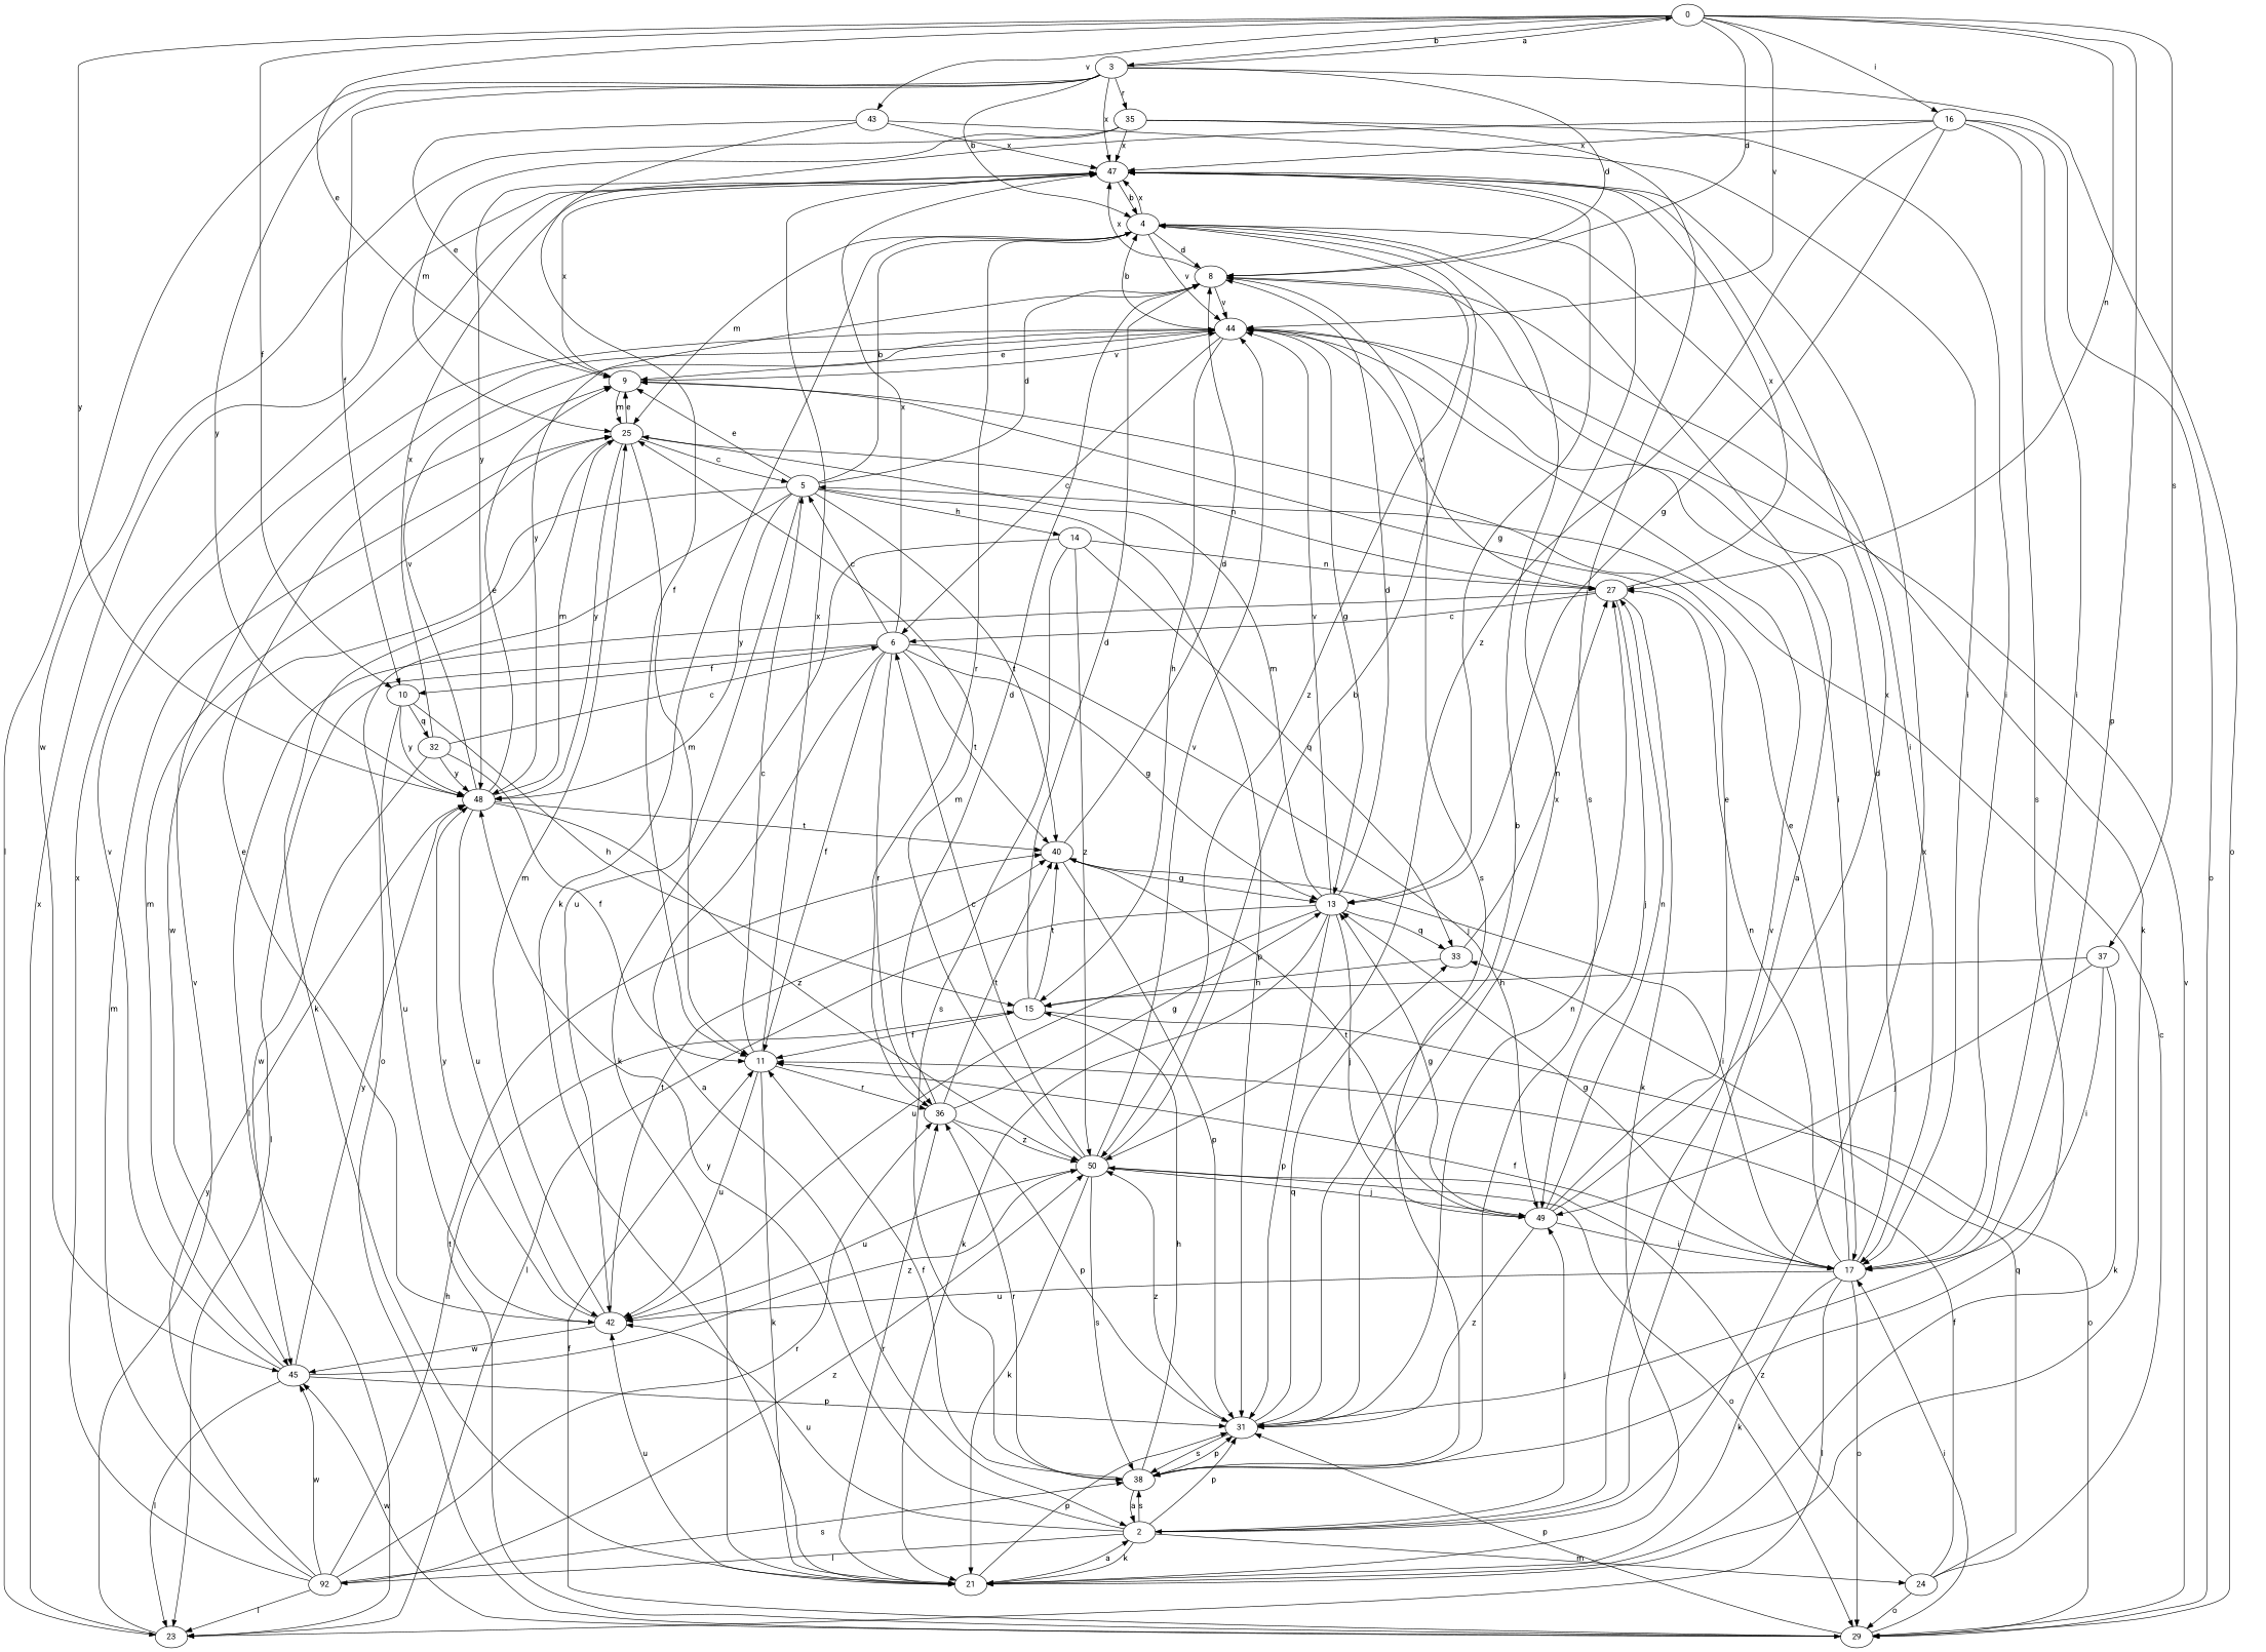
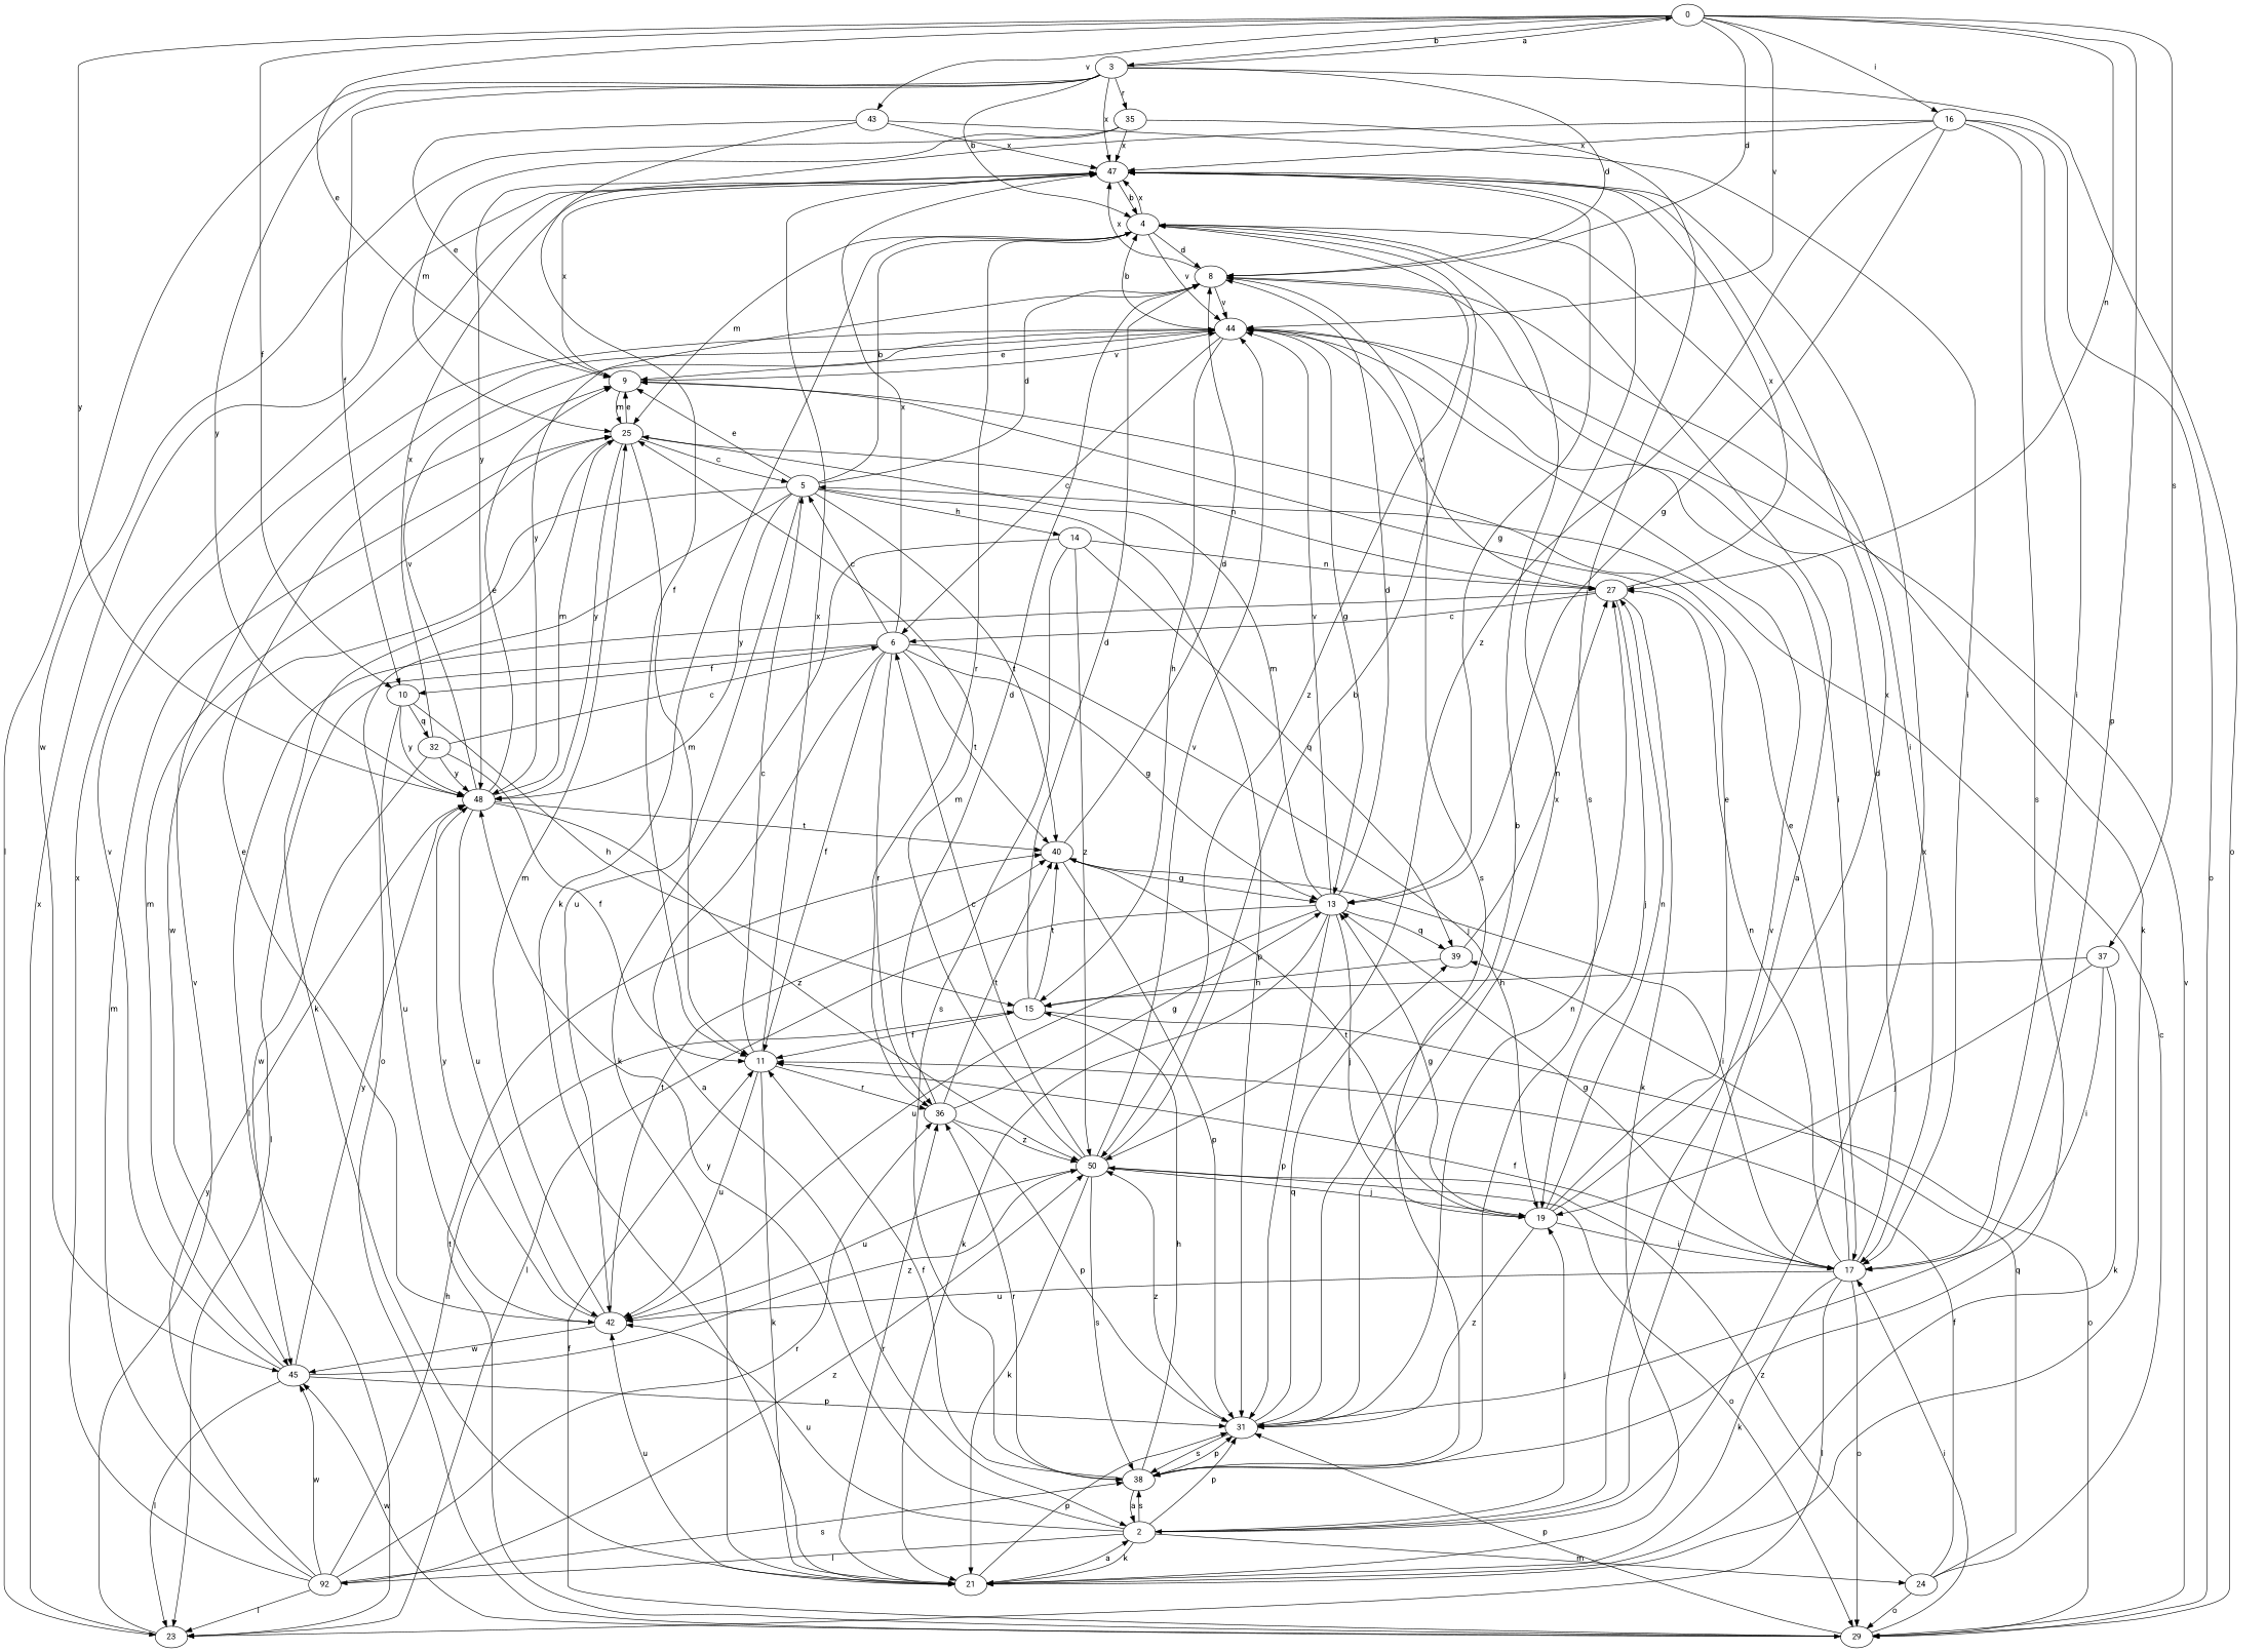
  strict digraph {
    fontname=Roboto
    node [fontname=Roboto]
    edge [fontname=Roboto]
    0
    3
    8
    9
    10
    16
    27
    31
    37
    43
    44
    48
    47
    4
    23
    29
    35
    21
    38
    25
    42
    15
    32
    17
    50
    13
-   19 [label=49]
+   19
    6
-   33
+   33 [label=39]
    11
    40
    2
    n33 [label=92]
    24
    36
    45
    5
    14
    0 -> 3 [label=b]
    0 -> 8 [label=d]
    0 -> 9 [label=e]
    0 -> 10 [label=f]
    0 -> 16 [label=i]
    0 -> 27 [label=n]
    0 -> 31 [label=p]
    0 -> 37 [label=s]
    0 -> 43 [label=v]
    0 -> 44 [label=v]
    0 -> 48 [label=y]
    3 -> 0 [label=a]
    3 -> 8 [label=d]
    3 -> 10 [label=f]
    3 -> 48 [label=y]
    3 -> 47 [label=x]
    3 -> 4 [label=b]
    3 -> 23 [label=l]
    3 -> 29 [label=o]
    3 -> 35 [label=r]
    8 -> 44 [label=v]
    8 -> 48 [label=y]
    8 -> 47 [label=x]
    8 -> 21 [label=k]
    8 -> 38 [label=s]
    9 -> 44 [label=v]
    9 -> 47 [label=x]
    9 -> 25 [label=m]
    10 -> 48 [label=y]
    10 -> 42 [label=u]
    10 -> 15 [label=h]
    10 -> 32 [label=q]
    16 -> 48 [label=y]
    16 -> 47 [label=x]
    16 -> 29 [label=o]
    16 -> 38 [label=s]
    16 -> 17 [label=i]
    16 -> 50 [label=z]
    16 -> 13 [label=g]
    27 -> 44 [label=v]
    27 -> 47 [label=x]
    27 -> 23 [label=l]
    27 -> 21 [label=k]
    27 -> 19 [label=j]
    27 -> 6 [label=c]
    31 -> 27 [label=n]
    31 -> 47 [label=x]
    31 -> 4 [label=b]
    31 -> 38 [label=s]
    31 -> 50 [label=z]
    31 -> 33 [label=q]
    37 -> 21 [label=k]
    37 -> 15 [label=h]
    37 -> 17 [label=i]
    37 -> 19 [label=j]
    43 -> 9 [label=e]
    43 -> 47 [label=x]
    43 -> 17 [label=i]
    43 -> 11 [label=f]
    44 -> 9 [label=e]
    44 -> 4 [label=b]
    44 -> 15 [label=h]
    44 -> 17 [label=i]
    44 -> 13 [label=g]
    44 -> 6 [label=c]
    48 -> 9 [label=e]
    48 -> 44 [label=v]
    48 -> 25 [label=m]
    48 -> 42 [label=u]
    48 -> 50 [label=z]
    48 -> 40 [label=t]
    47 -> 4 [label=b]
    47 -> 13 [label=g]
    4 -> 8 [label=d]
    4 -> 44 [label=v]
    4 -> 47 [label=x]
    4 -> 21 [label=k]
    4 -> 25 [label=m]
    4 -> 17 [label=i]
    4 -> 50 [label=z]
    4 -> 2 [label=a]
    4 -> 36 [label=r]
    23 -> 44 [label=v]
    23 -> 47 [label=x]
    29 -> 31 [label=p]
    29 -> 44 [label=v]
    29 -> 17 [label=i]
    29 -> 11 [label=f]
    29 -> 40 [label=t]
    29 -> 45 [label=w]
    35 -> 47 [label=x]
    35 -> 38 [label=s]
    35 -> 25 [label=m]
-   35 -> 17 [label=i]
    35 -> 45 [label=w]
    21 -> 31 [label=p]
    21 -> 42 [label=u]
    21 -> 2 [label=a]
    21 -> 36 [label=r]
    38 -> 31 [label=p]
    38 -> 15 [label=h]
    38 -> 11 [label=f]
    38 -> 2 [label=a]
    38 -> 36 [label=r]
    25 -> 9 [label=e]
    25 -> 27 [label=n]
    25 -> 48 [label=y]
    25 -> 21 [label=k]
    25 -> 11 [label=m]
    25 -> 5 [label=c]
    42 -> 9 [label=e]
    42 -> 48 [label=y]
    42 -> 25 [label=m]
    42 -> 40 [label=t]
    42 -> 45 [label=w]
    15 -> 8 [label=d]
    15 -> 29 [label=o]
    15 -> 11 [label=f]
    15 -> 40 [label=t]
    32 -> 48 [label=y]
    32 -> 47 [label=x]
    32 -> 6 [label=c]
    32 -> 11 [label=f]
    32 -> 45 [label=w]
    17 -> 8 [label=d]
    17 -> 9 [label=e]
    17 -> 27 [label=n]
    17 -> 23 [label=l]
    17 -> 29 [label=o]
    17 -> 21 [label=k]
    17 -> 42 [label=u]
    17 -> 13 [label=g]
    17 -> 11 [label=f]
    50 -> 44 [label=v]
    50 -> 4 [label=b]
    50 -> 29 [label=o]
    50 -> 21 [label=k]
    50 -> 38 [label=s]
    50 -> 25 [label=m]
    50 -> 42 [label=u]
    50 -> 19 [label=j]
    50 -> 6 [label=c]
    13 -> 8 [label=d]
    13 -> 31 [label=p]
    13 -> 44 [label=v]
    13 -> 23 [label=l]
    13 -> 21 [label=k]
    13 -> 25 [label=m]
    13 -> 42 [label=u]
    13 -> 19 [label=j]
    13 -> 33 [label=q]
    19 -> 9 [label=e]
    19 -> 27 [label=n]
    19 -> 31 [label=z]
    19 -> 47 [label=x]
    19 -> 17 [label=i]
    19 -> 13 [label=g]
    19 -> 40 [label=t]
    6 -> 10 [label=f]
    6 -> 47 [label=x]
    6 -> 23 [label=l]
    6 -> 13 [label=g]
    6 -> 19 [label=j]
    6 -> 11 [label=f]
    6 -> 40 [label=t]
    6 -> 2 [label=a]
    6 -> 36 [label=r]
    6 -> 5 [label=c]
    33 -> 27 [label=n]
    33 -> 15 [label=h]
    11 -> 47 [label=x]
    11 -> 21 [label=k]
    11 -> 42 [label=u]
    11 -> 36 [label=r]
    11 -> 5 [label=c]
    40 -> 8 [label=d]
    40 -> 31 [label=p]
    40 -> 17 [label=i]
    40 -> 13 [label=g]
    2 -> 31 [label=p]
    2 -> 44 [label=v]
    2 -> 48 [label=y]
    2 -> 47 [label=x]
    2 -> 21 [label=k]
    2 -> 38 [label=s]
    2 -> 42 [label=u]
    2 -> 19 [label=j]
    2 -> n33 [label=l]
    2 -> 24 [label=m]
    n33 -> 48 [label=y]
    n33 -> 47 [label=x]
    n33 -> 23 [label=l]
    n33 -> 38 [label=s]
    n33 -> 25 [label=m]
    n33 -> 15 [label=h]
    n33 -> 50 [label=z]
    n33 -> 36 [label=r]
    n33 -> 45 [label=w]
    24 -> 29 [label=o]
    24 -> 50 [label=z]
    24 -> 33 [label=q]
    24 -> 11 [label=f]
    24 -> 5 [label=c]
    36 -> 8 [label=d]
    36 -> 31 [label=p]
    36 -> 50 [label=z]
    36 -> 13 [label=g]
    36 -> 40 [label=t]
    45 -> 31 [label=p]
    45 -> 44 [label=v]
    45 -> 48 [label=y]
    45 -> 23 [label=l]
    45 -> 25 [label=m]
    45 -> 50 [label=z]
    5 -> 8 [label=d]
    5 -> 9 [label=e]
    5 -> 31 [label=p]
    5 -> 48 [label=y]
    5 -> 4 [label=b]
    5 -> 29 [label=o]
    5 -> 42 [label=u]
    5 -> 40 [label=t]
    5 -> 45 [label=w]
    5 -> 14 [label=h]
    14 -> 27 [label=n]
    14 -> 21 [label=k]
    14 -> 38 [label=s]
    14 -> 50 [label=z]
    14 -> 33 [label=q]
  }
